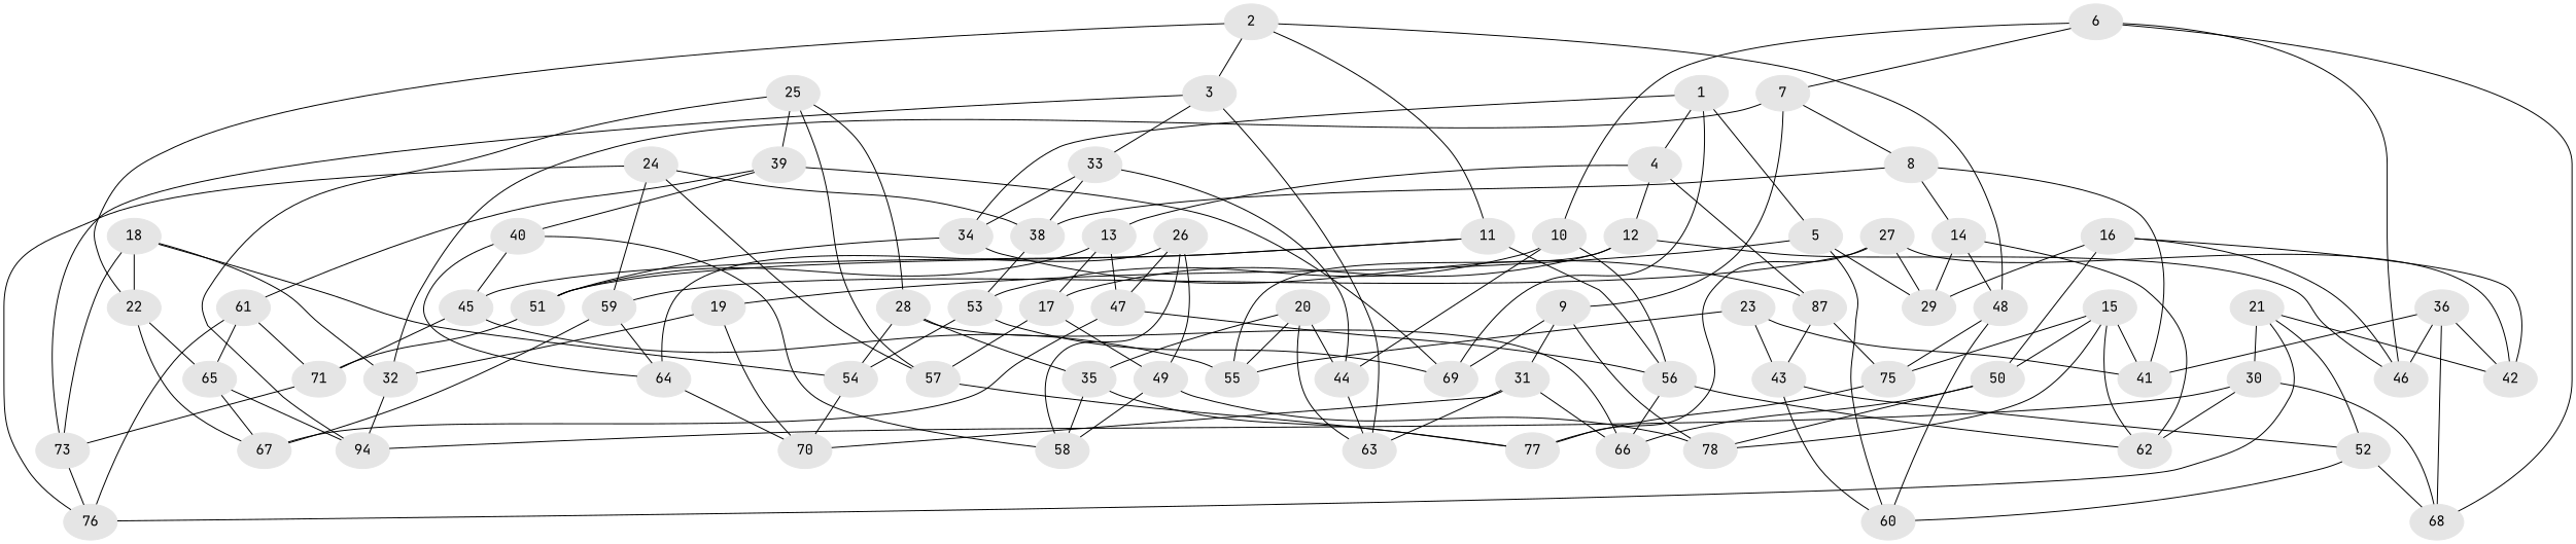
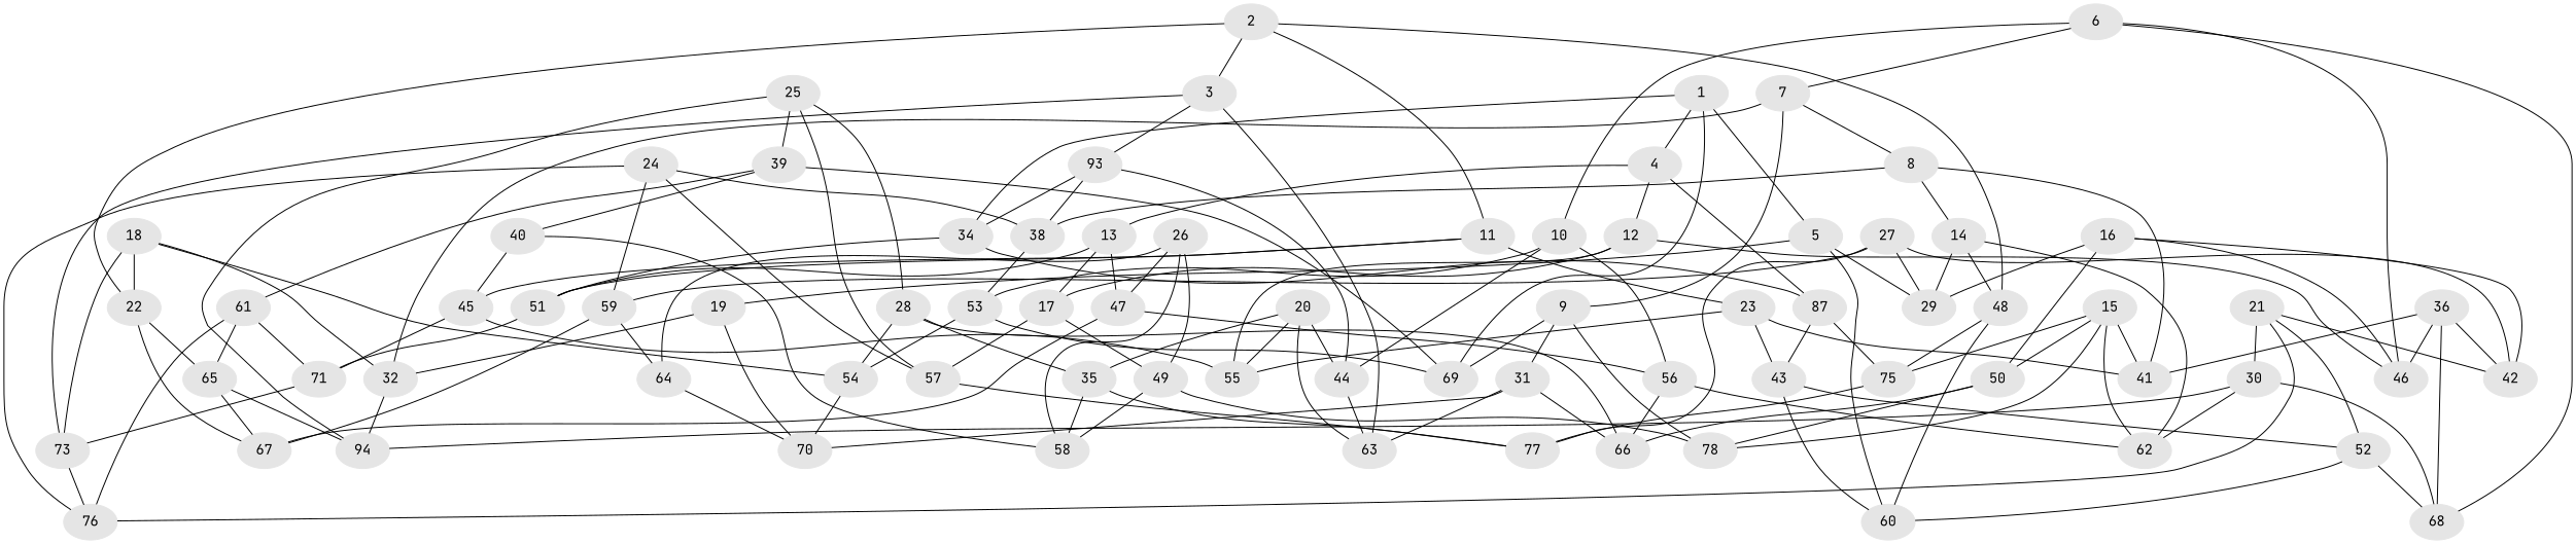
  graph {
    fontname="JetBrains Mono"
    node [color=gray90 fontname="JetBrains Mono" style=filled]
    edge [fontname="JetBrains Mono"]
    1
    4
    5
    34
    69
    12
    13
    n8 [label=87]
    19
    29
    60
    51
    2
    3
    11
    22
    48
-   33
+   33 [label=93]
    63
    73
    23
    45
    65
    67
    75
    38
    44
    76
    46
    17
    55
    47
    43
    32
    70
    6
    7
    10
    68
    8
    9
    53
    56
    14
    41
    31
    n47 [label=78]
    n48 [label=94]
    62
    66
    54
    71
    49
    57
    15
    50
    77
    16
    42
    58
    18
    20
    35
    21
    30
    52
    24
    59
    64
    25
    28
    39
    40
    61
    26
    27
    36
    1 -- 4
    1 -- 5
    1 -- 34
    1 -- 69
    4 -- 12
    4 -- 13
    4 -- n8
    5 -- 19
    5 -- 29
    5 -- 60
    34 -- n8
    34 -- 51
    12 -- 46
    12 -- 17
    12 -- 55
    13 -- 51
    13 -- 17
    13 -- 47
    n8 -- 75
    n8 -- 43
    19 -- 32
    19 -- 70
    51 -- 71
    2 -- 3
    2 -- 11
    2 -- 22
    2 -- 48
    3 -- 33
    3 -- 63
    3 -- 73
    11 -- 51
-   11 -- 56
+   11 -- 23
    11 -- 45
    22 -- 65
    22 -- 67
    48 -- 60
    48 -- 75
    33 -- 34
    33 -- 38
    33 -- 44
    73 -- 76
    23 -- 55
    23 -- 43
    23 -- 41
    45 -- 55
    45 -- 71
    65 -- 67
    65 -- n48
    75 -- 77
    38 -- 53
    44 -- 63
    17 -- 49
    17 -- 57
    47 -- 67
    47 -- 56
    43 -- 60
    43 -- 52
    32 -- n48
    6 -- 46
    6 -- 7
    6 -- 10
    6 -- 68
    7 -- 32
    7 -- 8
    7 -- 9
    10 -- 44
    10 -- 53
    10 -- 56
    8 -- 38
    8 -- 14
    8 -- 41
    9 -- 69
    9 -- 31
    9 -- n47
    53 -- 69
    53 -- 54
    56 -- 62
    56 -- 66
    14 -- 29
    14 -- 48
    14 -- 62
    31 -- 63
    31 -- 70
    31 -- 66
    54 -- 70
    71 -- 73
    49 -- n47
    49 -- 58
    57 -- 77
    15 -- 75
    15 -- 41
    15 -- n47
    15 -- 62
    15 -- 50
    50 -- n47
    50 -- 66
    16 -- 29
    16 -- 46
    16 -- 50
    16 -- 42
    18 -- 22
    18 -- 73
    18 -- 32
    18 -- 54
    20 -- 63
    20 -- 44
    20 -- 55
    20 -- 35
    35 -- 77
    35 -- 58
    21 -- 76
    21 -- 42
    21 -- 30
    21 -- 52
    30 -- 68
    30 -- n48
    30 -- 62
    52 -- 60
    52 -- 68
    24 -- 38
    24 -- 76
    24 -- 57
    24 -- 59
    59 -- 67
    59 -- 64
    64 -- 70
    25 -- n48
    25 -- 57
    25 -- 28
    25 -- 39
    28 -- 66
    28 -- 54
    28 -- 35
    39 -- 69
    39 -- 40
    39 -- 61
    40 -- 45
    40 -- 58
-   40 -- 64
    61 -- 65
    61 -- 76
    61 -- 71
    26 -- 47
    26 -- 49
    26 -- 58
    26 -- 64
    27 -- 29
    27 -- 77
    27 -- 42
    27 -- 59
    36 -- 46
    36 -- 68
    36 -- 41
    36 -- 42
  }
